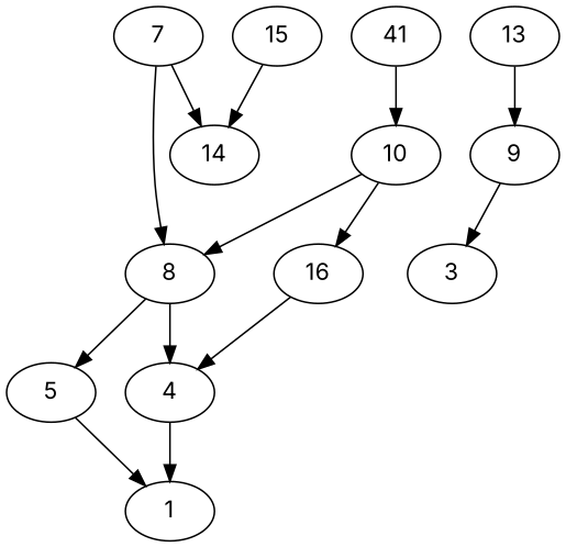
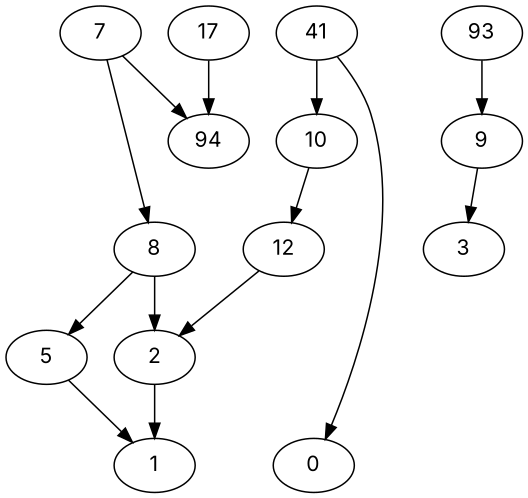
  digraph {
    fontname=Inter
    node [fontname=Inter]
    edge [fontname=Inter weight=0]
-   2 [label=4]
+   2
    1
    7
    8
-   14
+   14 [label=94]
    9
    3
    10
-   12 [label=16]
+   12
    5
-   15
+   15 [label=17]
    n12 [label=41]
-   13
+   0
+   13 [label=93]
    2 -> 1 [weight=2]
    7 -> 8
    7 -> 14
    8 -> 2 [weight=2]
    8 -> 5
    9 -> 3
-   10 -> 8
    10 -> 12
    12 -> 2
    5 -> 1
    15 -> 14
    n12 -> 10 [weight=1]
+   n12 -> 0
    13 -> 9 [weight=2]
  }
